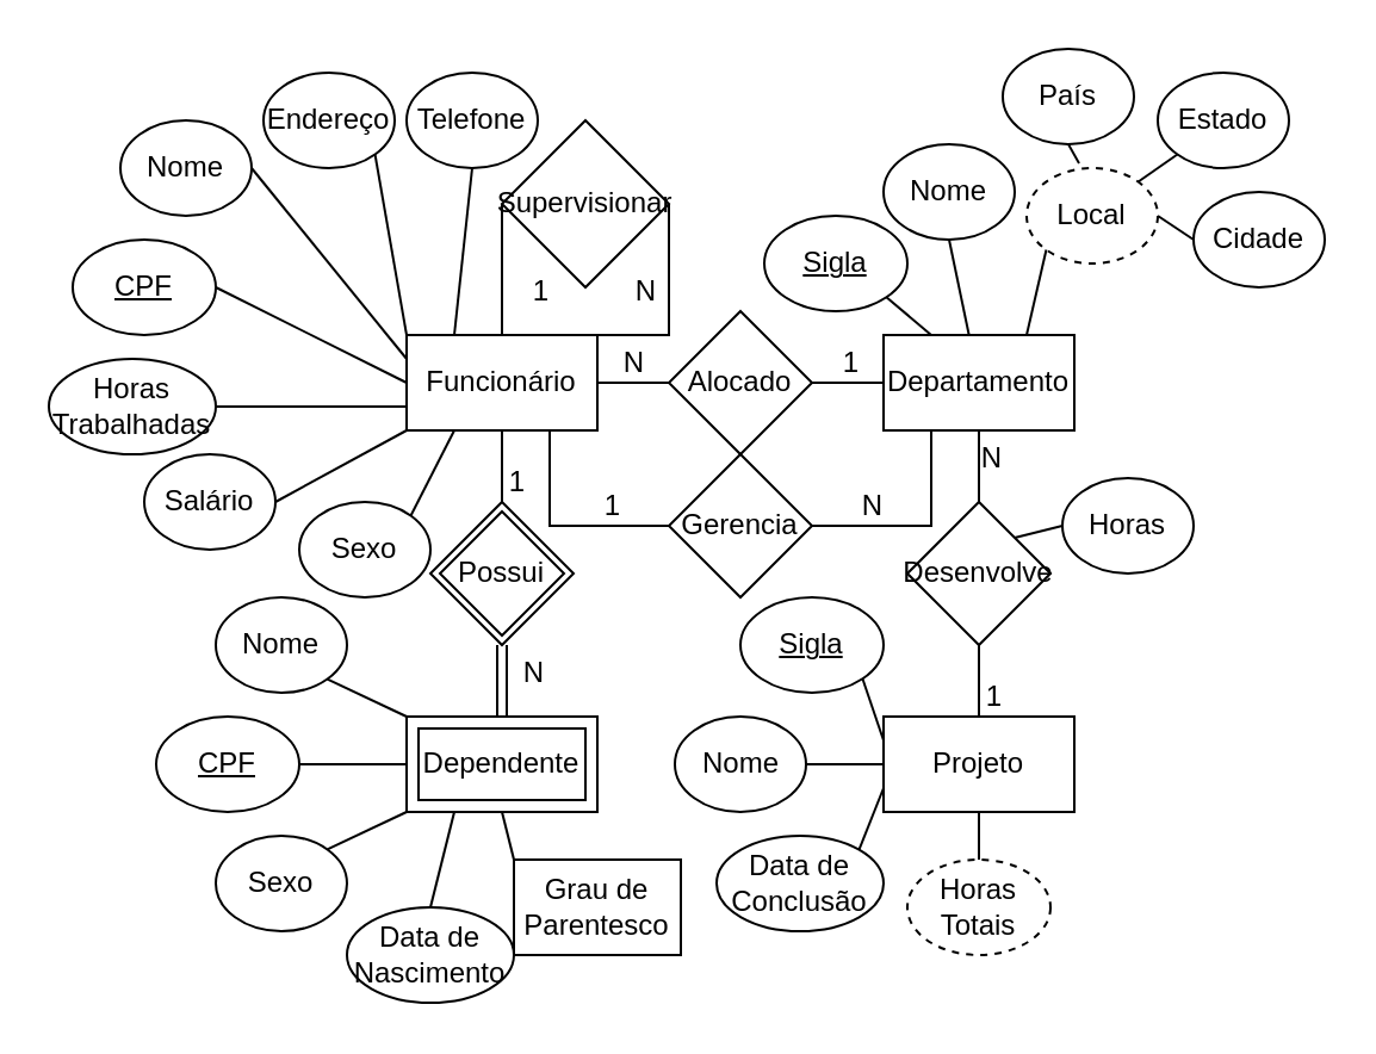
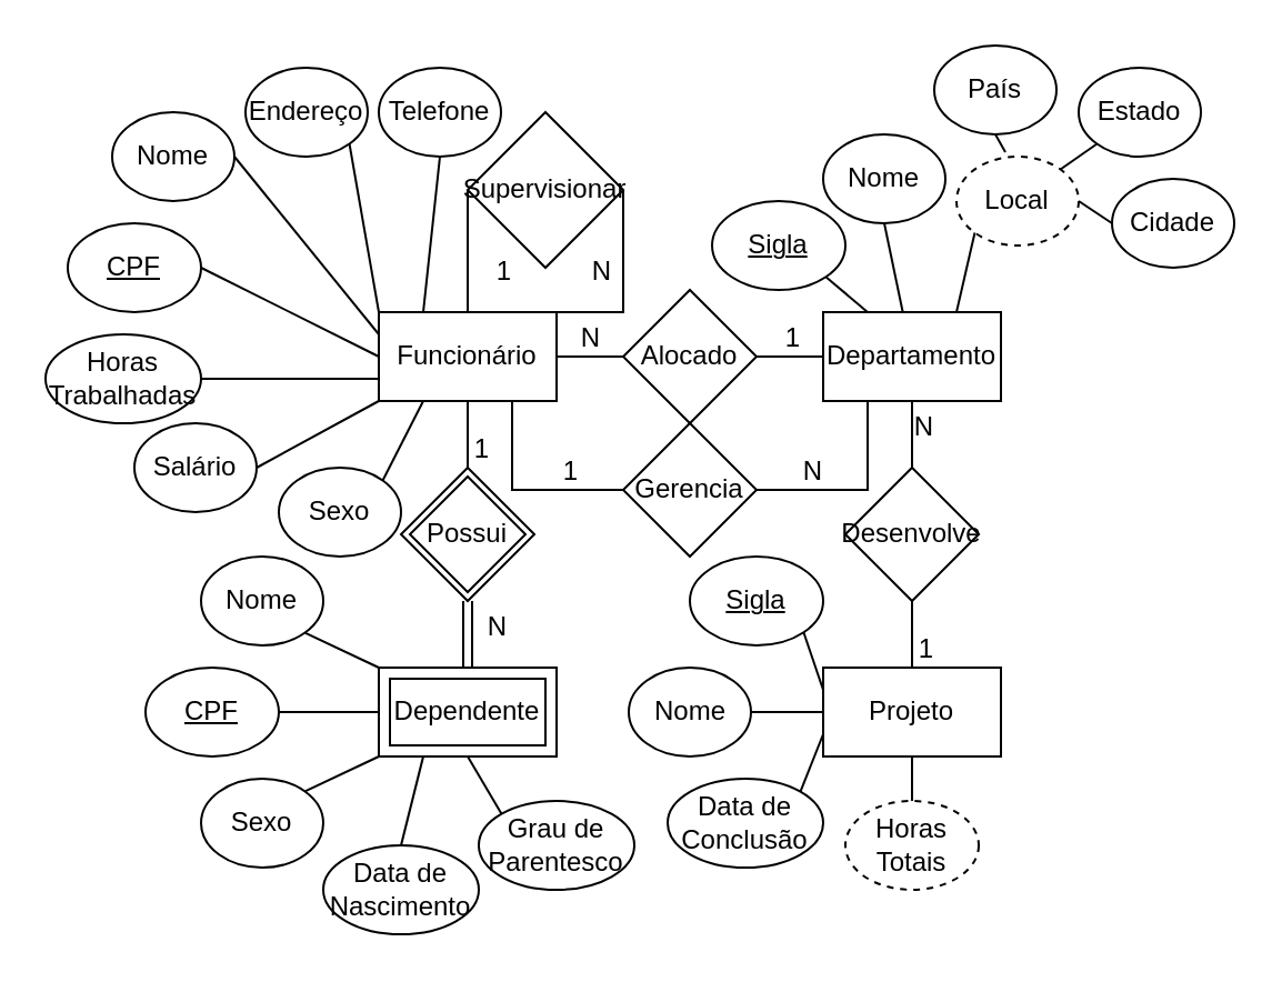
  <mxCell id="0" />
  <mxCell id="1" parent="0" />
  <mxCell id="2" value="Funcionário" style="whiteSpace=wrap;html=1;align=center;" vertex="1" parent="1"><mxGeometry x="170" y="140" width="80" height="40" as="geometry" /></mxCell>
  <mxCell id="3" value="CPF" style="ellipse;whiteSpace=wrap;html=1;align=center;fontStyle=4;" vertex="1" parent="1"><mxGeometry x="30" y="100" width="60" height="40" as="geometry" /></mxCell>
  <mxCell id="4" value="" style="endArrow=none;html=1;rounded=0;exitX=1;exitY=0.5;exitDx=0;exitDy=0;entryX=0;entryY=0.5;entryDx=0;entryDy=0;" edge="1" parent="1" source="3" target="2"><mxGeometry relative="1" as="geometry"><mxPoint x="390" y="330" as="sourcePoint" /><mxPoint x="550" y="330" as="targetPoint" /></mxGeometry></mxCell>
  <mxCell id="5" value="Nome" style="ellipse;whiteSpace=wrap;html=1;align=center;" vertex="1" parent="1"><mxGeometry x="50" y="50" width="55" height="40" as="geometry" /></mxCell>
  <mxCell id="6" value="Endereço" style="ellipse;whiteSpace=wrap;html=1;align=center;" vertex="1" parent="1"><mxGeometry x="110" y="30" width="55" height="40" as="geometry" /></mxCell>
  <mxCell id="7" value="Telefone&lt;span style=&quot;color: rgba(0 , 0 , 0 , 0) ; font-family: monospace ; font-size: 0px&quot;&gt;%3CmxGraphModel%3E%3Croot%3E%3CmxCell%20id%3D%220%22%2F%3E%3CmxCell%20id%3D%221%22%20parent%3D%220%22%2F%3E%3CmxCell%20id%3D%222%22%20value%3D%22Nome%22%20style%3D%22ellipse%3BwhiteSpace%3Dwrap%3Bhtml%3D1%3Balign%3Dcenter%3B%22%20vertex%3D%221%22%20parent%3D%221%22%3E%3CmxGeometry%20x%3D%22395%22%20y%3D%22280%22%20width%3D%2255%22%20height%3D%2240%22%20as%3D%22geometry%22%2F%3E%3C%2FmxCell%3E%3C%2Froot%3E%3C%2FmxGraphModel%3E&lt;/span&gt;" style="ellipse;whiteSpace=wrap;html=1;align=center;" vertex="1" parent="1"><mxGeometry x="170" y="30" width="55" height="40" as="geometry" /></mxCell>
  <mxCell id="8" value="Sexo" style="ellipse;whiteSpace=wrap;html=1;align=center;" vertex="1" parent="1"><mxGeometry x="125" y="210" width="55" height="40" as="geometry" /></mxCell>
  <mxCell id="9" value="Salário" style="ellipse;whiteSpace=wrap;html=1;align=center;" vertex="1" parent="1"><mxGeometry x="60" y="190" width="55" height="40" as="geometry" /></mxCell>
  <mxCell id="10" value="" style="endArrow=none;html=1;rounded=0;exitX=1;exitY=0.5;exitDx=0;exitDy=0;entryX=0;entryY=0.25;entryDx=0;entryDy=0;" edge="1" parent="1" source="5" target="2"><mxGeometry relative="1" as="geometry"><mxPoint x="390" y="330" as="sourcePoint" /><mxPoint x="550" y="330" as="targetPoint" /></mxGeometry></mxCell>
  <mxCell id="11" value="" style="endArrow=none;html=1;rounded=0;exitX=1;exitY=1;exitDx=0;exitDy=0;entryX=0;entryY=0;entryDx=0;entryDy=0;" edge="1" parent="1" source="6" target="2"><mxGeometry relative="1" as="geometry"><mxPoint x="390" y="330" as="sourcePoint" /><mxPoint x="190" y="150" as="targetPoint" /></mxGeometry></mxCell>
  <mxCell id="12" value="" style="endArrow=none;html=1;rounded=0;exitX=0.5;exitY=1;exitDx=0;exitDy=0;entryX=0.25;entryY=0;entryDx=0;entryDy=0;" edge="1" parent="1" source="7" target="2"><mxGeometry relative="1" as="geometry"><mxPoint x="390" y="330" as="sourcePoint" /><mxPoint x="550" y="330" as="targetPoint" /></mxGeometry></mxCell>
  <mxCell id="13" value="" style="endArrow=none;html=1;rounded=0;exitX=1;exitY=0;exitDx=0;exitDy=0;entryX=0.25;entryY=1;entryDx=0;entryDy=0;" edge="1" parent="1" source="8" target="2"><mxGeometry relative="1" as="geometry"><mxPoint x="390" y="330" as="sourcePoint" /><mxPoint x="550" y="330" as="targetPoint" /></mxGeometry></mxCell>
  <mxCell id="14" value="" style="endArrow=none;html=1;rounded=0;exitX=1;exitY=0.5;exitDx=0;exitDy=0;entryX=0;entryY=1;entryDx=0;entryDy=0;" edge="1" parent="1" source="9" target="2"><mxGeometry relative="1" as="geometry"><mxPoint x="390" y="330" as="sourcePoint" /><mxPoint x="550" y="330" as="targetPoint" /></mxGeometry></mxCell>
  <mxCell id="15" value="Departamento" style="whiteSpace=wrap;html=1;align=center;" vertex="1" parent="1"><mxGeometry x="370" y="140" width="80" height="40" as="geometry" /></mxCell>
  <mxCell id="16" value="Alocado" style="shape=rhombus;perimeter=rhombusPerimeter;whiteSpace=wrap;html=1;align=center;" vertex="1" parent="1"><mxGeometry x="280" y="130" width="60" height="60" as="geometry" /></mxCell>
  <mxCell id="17" value="" style="endArrow=none;html=1;rounded=0;exitX=1;exitY=0.5;exitDx=0;exitDy=0;entryX=0;entryY=0.5;entryDx=0;entryDy=0;" edge="1" parent="1" source="16" target="15"><mxGeometry relative="1" as="geometry"><mxPoint x="390" y="330" as="sourcePoint" /><mxPoint x="360" y="160" as="targetPoint" /></mxGeometry></mxCell>
  <mxCell id="18" value="1" style="resizable=0;html=1;align=right;verticalAlign=bottom;" connectable="0" vertex="1" parent="17"><mxGeometry x="1" relative="1" as="geometry"><mxPoint x="-10" as="offset" /></mxGeometry></mxCell>
  <mxCell id="19" value="Dependente" style="shape=ext;margin=3;double=1;whiteSpace=wrap;html=1;align=center;" vertex="1" parent="1"><mxGeometry x="170" y="300" width="80" height="40" as="geometry" /></mxCell>
  <mxCell id="20" value="" style="endArrow=none;html=1;rounded=0;exitX=1;exitY=0.5;exitDx=0;exitDy=0;entryX=0;entryY=0.5;entryDx=0;entryDy=0;" edge="1" parent="1" source="2" target="16"><mxGeometry relative="1" as="geometry"><mxPoint x="190" y="250" as="sourcePoint" /><mxPoint x="350" y="250" as="targetPoint" /></mxGeometry></mxCell>
  <mxCell id="21" value="N" style="resizable=0;html=1;align=right;verticalAlign=bottom;" connectable="0" vertex="1" parent="20"><mxGeometry x="1" relative="1" as="geometry"><mxPoint x="-10" as="offset" /></mxGeometry></mxCell>
  <mxCell id="22" value="" style="endArrow=none;html=1;rounded=0;exitX=0.5;exitY=1;exitDx=0;exitDy=0;entryX=0.5;entryY=0;entryDx=0;entryDy=0;" edge="1" parent="1" source="2"><mxGeometry relative="1" as="geometry"><mxPoint x="190" y="250" as="sourcePoint" /><mxPoint x="210" y="210" as="targetPoint" /></mxGeometry></mxCell>
  <mxCell id="23" value="1" style="resizable=0;html=1;align=right;verticalAlign=bottom;" connectable="0" vertex="1" parent="22"><mxGeometry x="1" relative="1" as="geometry"><mxPoint x="10" as="offset" /></mxGeometry></mxCell>
  <mxCell id="24" value="Possui" style="shape=rhombus;double=1;perimeter=rhombusPerimeter;whiteSpace=wrap;html=1;align=center;" vertex="1" parent="1"><mxGeometry x="180" y="210" width="60" height="60" as="geometry" /></mxCell>
  <mxCell id="25" value="" style="shape=link;html=1;rounded=0;exitX=0.5;exitY=1;exitDx=0;exitDy=0;entryX=0.5;entryY=0;entryDx=0;entryDy=0;" edge="1" parent="1" source="24" target="19"><mxGeometry relative="1" as="geometry"><mxPoint x="190" y="250" as="sourcePoint" /><mxPoint x="350" y="250" as="targetPoint" /></mxGeometry></mxCell>
  <mxCell id="26" value="N" style="resizable=0;html=1;align=right;verticalAlign=bottom;" connectable="0" vertex="1" parent="25"><mxGeometry x="1" relative="1" as="geometry"><mxPoint x="17.5" y="-10" as="offset" /></mxGeometry></mxCell>
  <mxCell id="27" value="CPF" style="ellipse;whiteSpace=wrap;html=1;align=center;fontStyle=4;" vertex="1" parent="1"><mxGeometry x="65" y="300" width="60" height="40" as="geometry" /></mxCell>
  <mxCell id="28" value="" style="endArrow=none;html=1;rounded=0;exitX=1;exitY=0.5;exitDx=0;exitDy=0;entryX=0;entryY=0.5;entryDx=0;entryDy=0;" edge="1" parent="1" source="27" target="19"><mxGeometry relative="1" as="geometry"><mxPoint x="190" y="250" as="sourcePoint" /><mxPoint x="350" y="250" as="targetPoint" /></mxGeometry></mxCell>
  <mxCell id="29" value="Nome" style="ellipse;whiteSpace=wrap;html=1;align=center;" vertex="1" parent="1"><mxGeometry x="90" y="250" width="55" height="40" as="geometry" /></mxCell>
  <mxCell id="30" value="" style="endArrow=none;html=1;rounded=0;exitX=1;exitY=1;exitDx=0;exitDy=0;entryX=0;entryY=0;entryDx=0;entryDy=0;" edge="1" parent="1" source="29" target="19"><mxGeometry relative="1" as="geometry"><mxPoint x="190" y="250" as="sourcePoint" /><mxPoint x="70" y="310" as="targetPoint" /></mxGeometry></mxCell>
  <mxCell id="31" value="Sexo" style="ellipse;whiteSpace=wrap;html=1;align=center;" vertex="1" parent="1"><mxGeometry x="90" y="350" width="55" height="40" as="geometry" /></mxCell>
  <mxCell id="32" value="" style="endArrow=none;html=1;rounded=0;exitX=1;exitY=0;exitDx=0;exitDy=0;entryX=0;entryY=1;entryDx=0;entryDy=0;" edge="1" parent="1" source="31" target="19"><mxGeometry relative="1" as="geometry"><mxPoint x="190" y="250" as="sourcePoint" /><mxPoint x="350" y="250" as="targetPoint" /></mxGeometry></mxCell>
  <mxCell id="33" value="Data de Nascimento" style="ellipse;whiteSpace=wrap;html=1;align=center;" vertex="1" parent="1"><mxGeometry x="145" y="380" width="70" height="40" as="geometry" /></mxCell>
- <mxCell id="34" value="Grau de Parentesco" style="whiteSpace=wrap;html=1;align=center;rounded=0;" vertex="1" parent="1"><mxGeometry x="215" y="360" width="70" height="40" as="geometry" /></mxCell>
+ <mxCell id="34" value="Grau de Parentesco" style="ellipse;whiteSpace=wrap;html=1;align=center;" vertex="1" parent="1"><mxGeometry x="215" y="360" width="70" height="40" as="geometry" /></mxCell>
  <mxCell id="35" value="" style="endArrow=none;html=1;rounded=0;exitX=0.25;exitY=1;exitDx=0;exitDy=0;entryX=0.5;entryY=0;entryDx=0;entryDy=0;" edge="1" parent="1" source="19" target="33"><mxGeometry relative="1" as="geometry"><mxPoint x="190" y="240" as="sourcePoint" /><mxPoint x="350" y="240" as="targetPoint" /></mxGeometry></mxCell>
  <mxCell id="36" value="" style="endArrow=none;html=1;rounded=0;exitX=0.5;exitY=1;exitDx=0;exitDy=0;entryX=0;entryY=0;entryDx=0;entryDy=0;" edge="1" parent="1" source="19" target="34"><mxGeometry relative="1" as="geometry"><mxPoint x="190" y="240" as="sourcePoint" /><mxPoint x="350" y="240" as="targetPoint" /></mxGeometry></mxCell>
  <mxCell id="37" value="Supervisionar" style="shape=rhombus;perimeter=rhombusPerimeter;whiteSpace=wrap;html=1;align=center;" vertex="1" parent="1"><mxGeometry x="210" y="50" width="70" height="70" as="geometry" /></mxCell>
  <mxCell id="38" value="" style="endArrow=none;html=1;rounded=0;exitX=0.5;exitY=0;exitDx=0;exitDy=0;entryX=0;entryY=0.5;entryDx=0;entryDy=0;" edge="1" parent="1" source="2" target="37"><mxGeometry relative="1" as="geometry"><mxPoint x="190" y="240" as="sourcePoint" /><mxPoint x="350" y="240" as="targetPoint" /></mxGeometry></mxCell>
  <mxCell id="39" value="1" style="resizable=0;html=1;align=right;verticalAlign=bottom;" connectable="0" vertex="1" parent="38"><mxGeometry x="1" relative="1" as="geometry"><mxPoint x="20" y="45" as="offset" /></mxGeometry></mxCell>
  <mxCell id="40" value="" style="endArrow=none;html=1;rounded=0;exitX=1;exitY=0.5;exitDx=0;exitDy=0;entryX=1;entryY=0;entryDx=0;entryDy=0;" edge="1" parent="1" source="37" target="2"><mxGeometry relative="1" as="geometry"><mxPoint x="190" y="240" as="sourcePoint" /><mxPoint x="350" y="240" as="targetPoint" /><Array as="points"><mxPoint x="280" y="140" /></Array></mxGeometry></mxCell>
  <mxCell id="41" value="N" style="resizable=0;html=1;align=right;verticalAlign=bottom;" connectable="0" vertex="1" parent="40"><mxGeometry x="1" relative="1" as="geometry"><mxPoint x="25" y="-10" as="offset" /></mxGeometry></mxCell>
  <mxCell id="42" value="Sigla" style="ellipse;whiteSpace=wrap;html=1;align=center;fontStyle=4;" vertex="1" parent="1"><mxGeometry x="320" y="90" width="60" height="40" as="geometry" /></mxCell>
  <mxCell id="43" value="" style="endArrow=none;html=1;rounded=0;exitX=1;exitY=1;exitDx=0;exitDy=0;entryX=0.25;entryY=0;entryDx=0;entryDy=0;" edge="1" parent="1" source="42" target="15"><mxGeometry relative="1" as="geometry"><mxPoint x="190" y="240" as="sourcePoint" /><mxPoint x="350" y="240" as="targetPoint" /></mxGeometry></mxCell>
  <mxCell id="44" value="Nome" style="ellipse;whiteSpace=wrap;html=1;align=center;" vertex="1" parent="1"><mxGeometry x="370" y="60" width="55" height="40" as="geometry" /></mxCell>
  <mxCell id="45" value="" style="endArrow=none;html=1;rounded=0;exitX=0.5;exitY=1;exitDx=0;exitDy=0;" edge="1" parent="1" source="44" target="15"><mxGeometry relative="1" as="geometry"><mxPoint x="190" y="240" as="sourcePoint" /><mxPoint x="350" y="240" as="targetPoint" /></mxGeometry></mxCell>
  <mxCell id="46" value="Local" style="ellipse;whiteSpace=wrap;html=1;align=center;dashed=1;" vertex="1" parent="1"><mxGeometry x="430" y="70" width="55" height="40" as="geometry" /></mxCell>
  <mxCell id="47" value="" style="endArrow=none;html=1;rounded=0;exitX=0;exitY=1;exitDx=0;exitDy=0;entryX=0.75;entryY=0;entryDx=0;entryDy=0;" edge="1" parent="1" source="46" target="15"><mxGeometry relative="1" as="geometry"><mxPoint x="190" y="240" as="sourcePoint" /><mxPoint x="350" y="240" as="targetPoint" /></mxGeometry></mxCell>
  <mxCell id="48" value="País" style="ellipse;whiteSpace=wrap;html=1;align=center;" vertex="1" parent="1"><mxGeometry x="420" y="20" width="55" height="40" as="geometry" /></mxCell>
  <mxCell id="49" value="Estado" style="ellipse;whiteSpace=wrap;html=1;align=center;" vertex="1" parent="1"><mxGeometry x="485" y="30" width="55" height="40" as="geometry" /></mxCell>
  <mxCell id="50" value="Cidade" style="ellipse;whiteSpace=wrap;html=1;align=center;" vertex="1" parent="1"><mxGeometry x="500" y="80" width="55" height="40" as="geometry" /></mxCell>
  <mxCell id="51" value="" style="endArrow=none;html=1;rounded=0;exitX=0.5;exitY=1;exitDx=0;exitDy=0;entryX=0.4;entryY=-0.05;entryDx=0;entryDy=0;entryPerimeter=0;" edge="1" parent="1" source="48" target="46"><mxGeometry relative="1" as="geometry"><mxPoint x="190" y="240" as="sourcePoint" /><mxPoint x="350" y="240" as="targetPoint" /></mxGeometry></mxCell>
  <mxCell id="52" value="" style="endArrow=none;html=1;rounded=0;exitX=0;exitY=1;exitDx=0;exitDy=0;entryX=1;entryY=0;entryDx=0;entryDy=0;" edge="1" parent="1" source="49" target="46"><mxGeometry relative="1" as="geometry"><mxPoint x="190" y="240" as="sourcePoint" /><mxPoint x="350" y="240" as="targetPoint" /></mxGeometry></mxCell>
  <mxCell id="53" value="" style="endArrow=none;html=1;rounded=0;exitX=1;exitY=0.5;exitDx=0;exitDy=0;entryX=0;entryY=0.5;entryDx=0;entryDy=0;" edge="1" parent="1" source="46" target="50"><mxGeometry relative="1" as="geometry"><mxPoint x="190" y="240" as="sourcePoint" /><mxPoint x="350" y="240" as="targetPoint" /></mxGeometry></mxCell>
  <mxCell id="54" value="Gerencia" style="shape=rhombus;perimeter=rhombusPerimeter;whiteSpace=wrap;html=1;align=center;" vertex="1" parent="1"><mxGeometry x="280" y="190" width="60" height="60" as="geometry" /></mxCell>
  <mxCell id="55" value="" style="endArrow=none;html=1;rounded=0;exitX=0.75;exitY=1;exitDx=0;exitDy=0;entryX=0;entryY=0.5;entryDx=0;entryDy=0;" edge="1" parent="1" source="2" target="54"><mxGeometry relative="1" as="geometry"><mxPoint x="190" y="240" as="sourcePoint" /><mxPoint x="350" y="240" as="targetPoint" /><Array as="points"><mxPoint x="230" y="220" /></Array></mxGeometry></mxCell>
  <mxCell id="56" value="1" style="resizable=0;html=1;align=right;verticalAlign=bottom;" connectable="0" vertex="1" parent="55"><mxGeometry x="1" relative="1" as="geometry"><mxPoint x="-20" as="offset" /></mxGeometry></mxCell>
  <mxCell id="57" value="" style="endArrow=none;html=1;rounded=0;exitX=1;exitY=0.5;exitDx=0;exitDy=0;entryX=0.25;entryY=1;entryDx=0;entryDy=0;" edge="1" parent="1"><mxGeometry relative="1" as="geometry"><mxPoint x="340" y="220" as="sourcePoint" /><mxPoint x="390" y="180" as="targetPoint" /><Array as="points"><mxPoint x="390" y="220" /><mxPoint x="390" y="210" /></Array></mxGeometry></mxCell>
  <mxCell id="58" value="N" style="resizable=0;html=1;align=right;verticalAlign=bottom;" connectable="0" vertex="1" parent="57"><mxGeometry x="1" relative="1" as="geometry"><mxPoint x="-20" y="40" as="offset" /></mxGeometry></mxCell>
  <mxCell id="59" value="Projeto" style="whiteSpace=wrap;html=1;align=center;" vertex="1" parent="1"><mxGeometry x="370" y="300" width="80" height="40" as="geometry" /></mxCell>
  <mxCell id="60" value="Desenvolve" style="shape=rhombus;perimeter=rhombusPerimeter;whiteSpace=wrap;html=1;align=center;" vertex="1" parent="1"><mxGeometry x="380" y="210" width="60" height="60" as="geometry" /></mxCell>
  <mxCell id="61" value="" style="endArrow=none;html=1;rounded=0;exitX=0.5;exitY=1;exitDx=0;exitDy=0;entryX=0.5;entryY=0;entryDx=0;entryDy=0;" edge="1" parent="1" source="60" target="59"><mxGeometry relative="1" as="geometry"><mxPoint x="190" y="240" as="sourcePoint" /><mxPoint x="350" y="240" as="targetPoint" /></mxGeometry></mxCell>
  <mxCell id="62" value="1" style="resizable=0;html=1;align=right;verticalAlign=bottom;" connectable="0" vertex="1" parent="61"><mxGeometry x="1" relative="1" as="geometry"><mxPoint x="10" as="offset" /></mxGeometry></mxCell>
  <mxCell id="63" value="" style="endArrow=none;html=1;rounded=0;exitX=0.5;exitY=1;exitDx=0;exitDy=0;entryX=0.5;entryY=0;entryDx=0;entryDy=0;" edge="1" parent="1" source="15" target="60"><mxGeometry relative="1" as="geometry"><mxPoint x="190" y="240" as="sourcePoint" /><mxPoint x="350" y="240" as="targetPoint" /></mxGeometry></mxCell>
  <mxCell id="64" value="N" style="resizable=0;html=1;align=right;verticalAlign=bottom;" connectable="0" vertex="1" parent="63"><mxGeometry x="1" relative="1" as="geometry"><mxPoint x="10" y="-10" as="offset" /></mxGeometry></mxCell>
- <mxCell id="65" value="Horas" style="ellipse;whiteSpace=wrap;html=1;align=center;" vertex="1" parent="1"><mxGeometry x="445" y="200" width="55" height="40" as="geometry" /></mxCell>
- <mxCell id="66" value="" style="endArrow=none;html=1;rounded=0;entryX=0;entryY=0.5;entryDx=0;entryDy=0;exitX=1;exitY=0;exitDx=0;exitDy=0;" edge="1" parent="1" source="60" target="65"><mxGeometry relative="1" as="geometry"><mxPoint x="190" y="240" as="sourcePoint" /><mxPoint x="350" y="240" as="targetPoint" /></mxGeometry></mxCell>
  <mxCell id="67" value="Sigla" style="ellipse;whiteSpace=wrap;html=1;align=center;fontStyle=4;" vertex="1" parent="1"><mxGeometry x="310" y="250" width="60" height="40" as="geometry" /></mxCell>
  <mxCell id="68" value="" style="endArrow=none;html=1;rounded=0;exitX=0;exitY=0.25;exitDx=0;exitDy=0;entryX=1;entryY=1;entryDx=0;entryDy=0;" edge="1" parent="1" source="59" target="67"><mxGeometry relative="1" as="geometry"><mxPoint x="190" y="240" as="sourcePoint" /><mxPoint x="350" y="240" as="targetPoint" /></mxGeometry></mxCell>
  <mxCell id="69" value="Nome" style="ellipse;whiteSpace=wrap;html=1;align=center;" vertex="1" parent="1"><mxGeometry x="282.5" y="300" width="55" height="40" as="geometry" /></mxCell>
  <mxCell id="70" value="" style="endArrow=none;html=1;rounded=0;exitX=1;exitY=0.5;exitDx=0;exitDy=0;entryX=0;entryY=0.5;entryDx=0;entryDy=0;" edge="1" parent="1" source="69" target="59"><mxGeometry relative="1" as="geometry"><mxPoint x="190" y="240" as="sourcePoint" /><mxPoint x="360" y="320" as="targetPoint" /></mxGeometry></mxCell>
  <mxCell id="71" value="Data de Conclusão" style="ellipse;whiteSpace=wrap;html=1;align=center;" vertex="1" parent="1"><mxGeometry x="300" y="350" width="70" height="40" as="geometry" /></mxCell>
  <mxCell id="72" value="" style="endArrow=none;html=1;rounded=0;exitX=1;exitY=0;exitDx=0;exitDy=0;entryX=0;entryY=0.75;entryDx=0;entryDy=0;" edge="1" parent="1" source="71" target="59"><mxGeometry relative="1" as="geometry"><mxPoint x="190" y="240" as="sourcePoint" /><mxPoint x="350" y="240" as="targetPoint" /></mxGeometry></mxCell>
  <mxCell id="73" value="Horas Trabalhadas" style="ellipse;whiteSpace=wrap;html=1;align=center;" vertex="1" parent="1"><mxGeometry x="20" y="150" width="70" height="40" as="geometry" /></mxCell>
  <mxCell id="74" value="" style="endArrow=none;html=1;rounded=0;exitX=1;exitY=0.5;exitDx=0;exitDy=0;entryX=0;entryY=0.75;entryDx=0;entryDy=0;" edge="1" parent="1" source="73" target="2"><mxGeometry relative="1" as="geometry"><mxPoint x="190" y="230" as="sourcePoint" /><mxPoint x="350" y="230" as="targetPoint" /></mxGeometry></mxCell>
  <mxCell id="75" value="Horas Totais" style="ellipse;whiteSpace=wrap;html=1;align=center;dashed=1;" vertex="1" parent="1"><mxGeometry x="380" y="360" width="60" height="40" as="geometry" /></mxCell>
  <mxCell id="76" value="" style="endArrow=none;html=1;rounded=0;exitX=0.5;exitY=1;exitDx=0;exitDy=0;entryX=0.5;entryY=0;entryDx=0;entryDy=0;" edge="1" parent="1" source="59" target="75"><mxGeometry relative="1" as="geometry"><mxPoint x="190" y="230" as="sourcePoint" /><mxPoint x="350" y="230" as="targetPoint" /></mxGeometry></mxCell>
